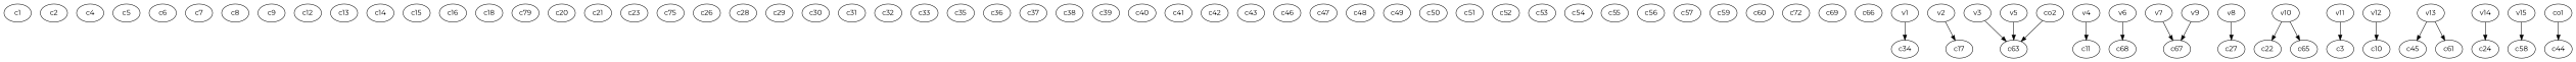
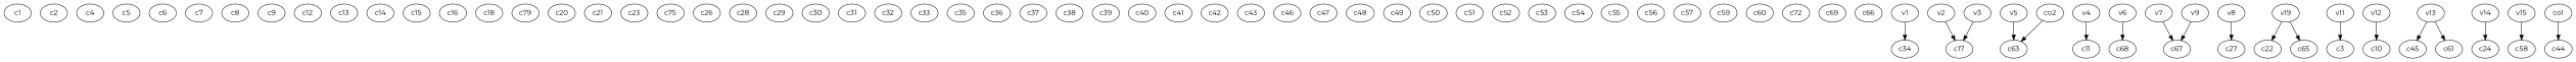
  strict digraph {
    fontname=Montserrat
    node [fontname=Montserrat]
    edge [fontname=Montserrat weight=1]
    c1
    c2
    c4
    c5
    c6
    c7
    c8
    c9
    c12
    c13
    c14
    c15
    c16
    c18
    n15 [label=c79]
    c20
    c21
    c23
    n19 [label=c75]
    c26
    c28
    c29
    c30
    c31
    c32
    c33
    c35
    c36
    c37
    c38
    c39
    c40
    c41
    c42
    c43
    c46
    c47
    c48
    c49
    c50
    c51
    c52
    c53
    c54
    c55
    c56
    c57
    c59
    c60
    n50 [label=c72]
    n51 [label=c69]
    c66
    v1
    c34
    v2
    c17
    v3
    c63
    v4
    c11
    v5
    v6
    c68
    v7
    c67
    v8
    c27
    v9
-   v10
+   v10 [label=v19]
    c22
    c65
    v11
    c3
    v12
    c10
    v13
    c45
    c61
    v14
    c24
    v15
    c58
    co1
    c44
    co2
    v1 -> c34
    v2 -> c17
-   v3 -> c63
+   v3 -> c17
    v4 -> c11
    v5 -> c63
    v6 -> c68
    v7 -> c67
    v8 -> c27
    v9 -> c67
    v10 -> c22
    v10 -> c65
    v11 -> c3
    v12 -> c10
    v13 -> c45
    v13 -> c61
    v14 -> c24
    v15 -> c58
    co1 -> c44
    co2 -> c63
  }
